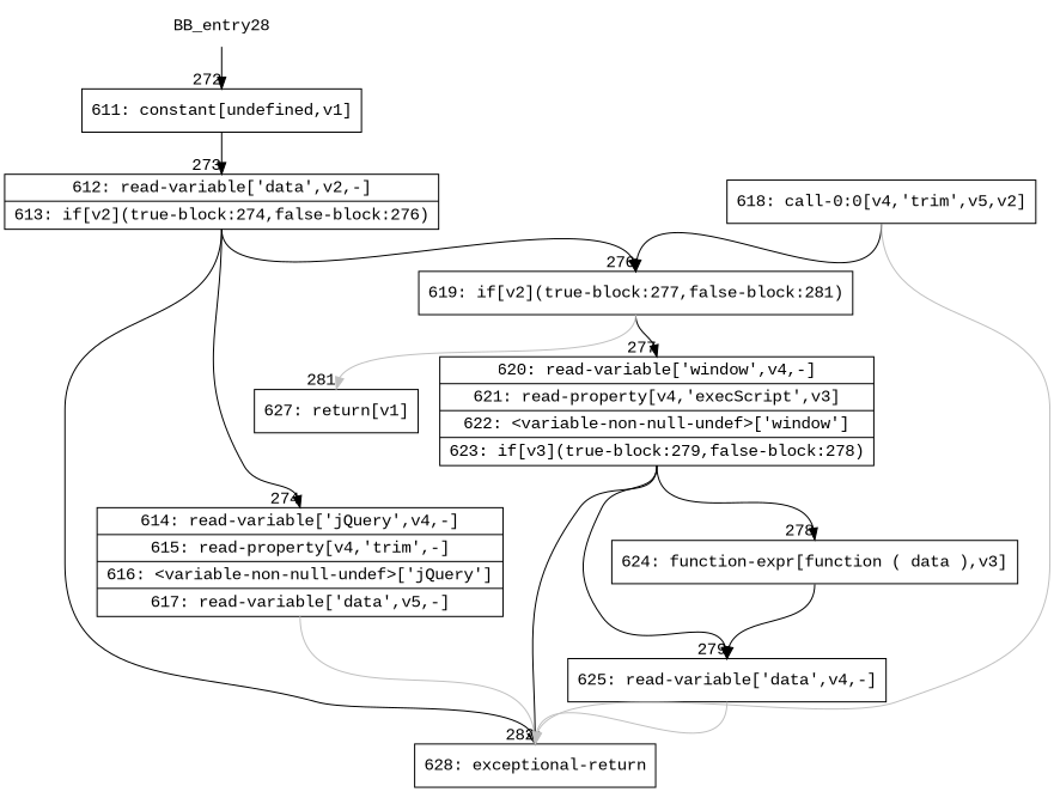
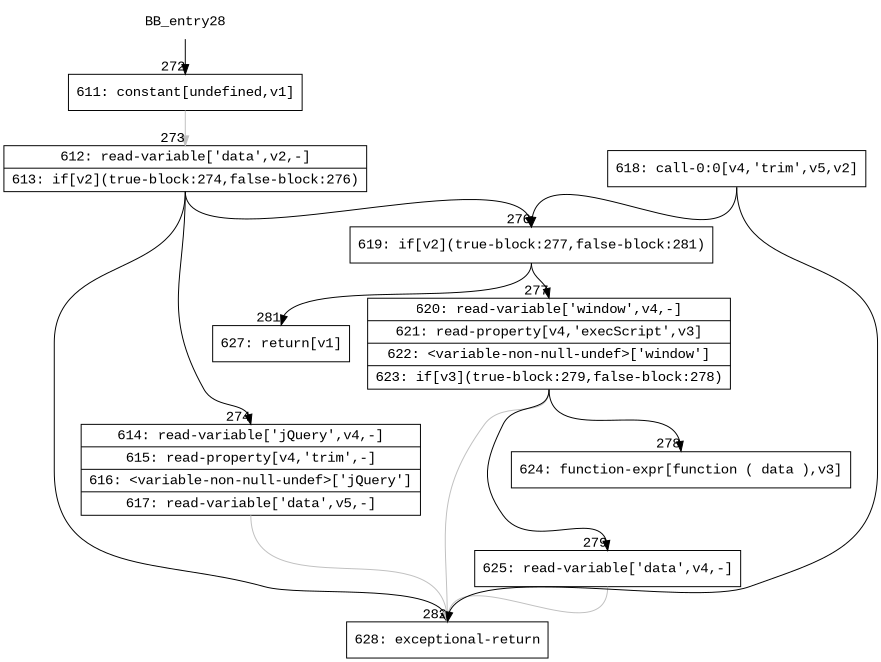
  digraph {
    fontname="Liberation Mono"
    rankdir=TD
    node [fontname="Liberation Mono" shape=record]
    edge [fontname="Liberation Mono" headport=n tailport=s]
    n1 [label=BB_entry28 shape=none]
    n2 [label="{611: constant[undefined,v1]}"]
    n3 [label="{612: read-variable['data',v2,-]|613: if[v2](true-block:274,false-block:276)}"]
    n4 [label="{619: if[v2](true-block:277,false-block:281)}"]
    n5 [label="{614: read-variable['jQuery',v4,-]|615: read-property[v4,'trim',-]|616: \<variable-non-null-undef\>['jQuery']|617: read-variable['data',v5,-]}"]
    n6 [label="{628: exceptional-return}"]
    n7 [label="{620: read-variable['window',v4,-]|621: read-property[v4,'execScript',v3]|622: \<variable-non-null-undef\>['window']|623: if[v3](true-block:279,false-block:278)}"]
    n8 [label="{627: return[v1]}"]
    n9 [label="{625: read-variable['data',v4,-]}"]
    n10 [label="{624: function-expr[function ( data ),v3]}"]
    n11 [label="{618: call-0:0[v4,'trim',v5,v2]}"]
    n1 -> n2 [headlabel="    272"]
-   n2 -> n3 [headlabel="      273"]
+   n2 -> n3 [headlabel="      273" color=gray]
    n3 -> n4 [headlabel="      276"]
    n3 -> n5 [headlabel="      274"]
    n3 -> n6 [color=black headlabel="      282"]
    n4 -> n7 [headlabel="      277"]
-   n4 -> n8 [headlabel="      281" color=gray]
+   n4 -> n8 [headlabel="      281"]
    n5 -> n6 [color=gray]
-   n7 -> n6 [color=black]
+   n7 -> n6 [color=gray]
    n7 -> n9 [headlabel="      279"]
    n7 -> n10 [headlabel="      278"]
    n9 -> n6 [color=gray]
-   n10 -> n9
    n11 -> n4
-   n11 -> n6 [color=gray]
+   n11 -> n6 [color=black]
  }
